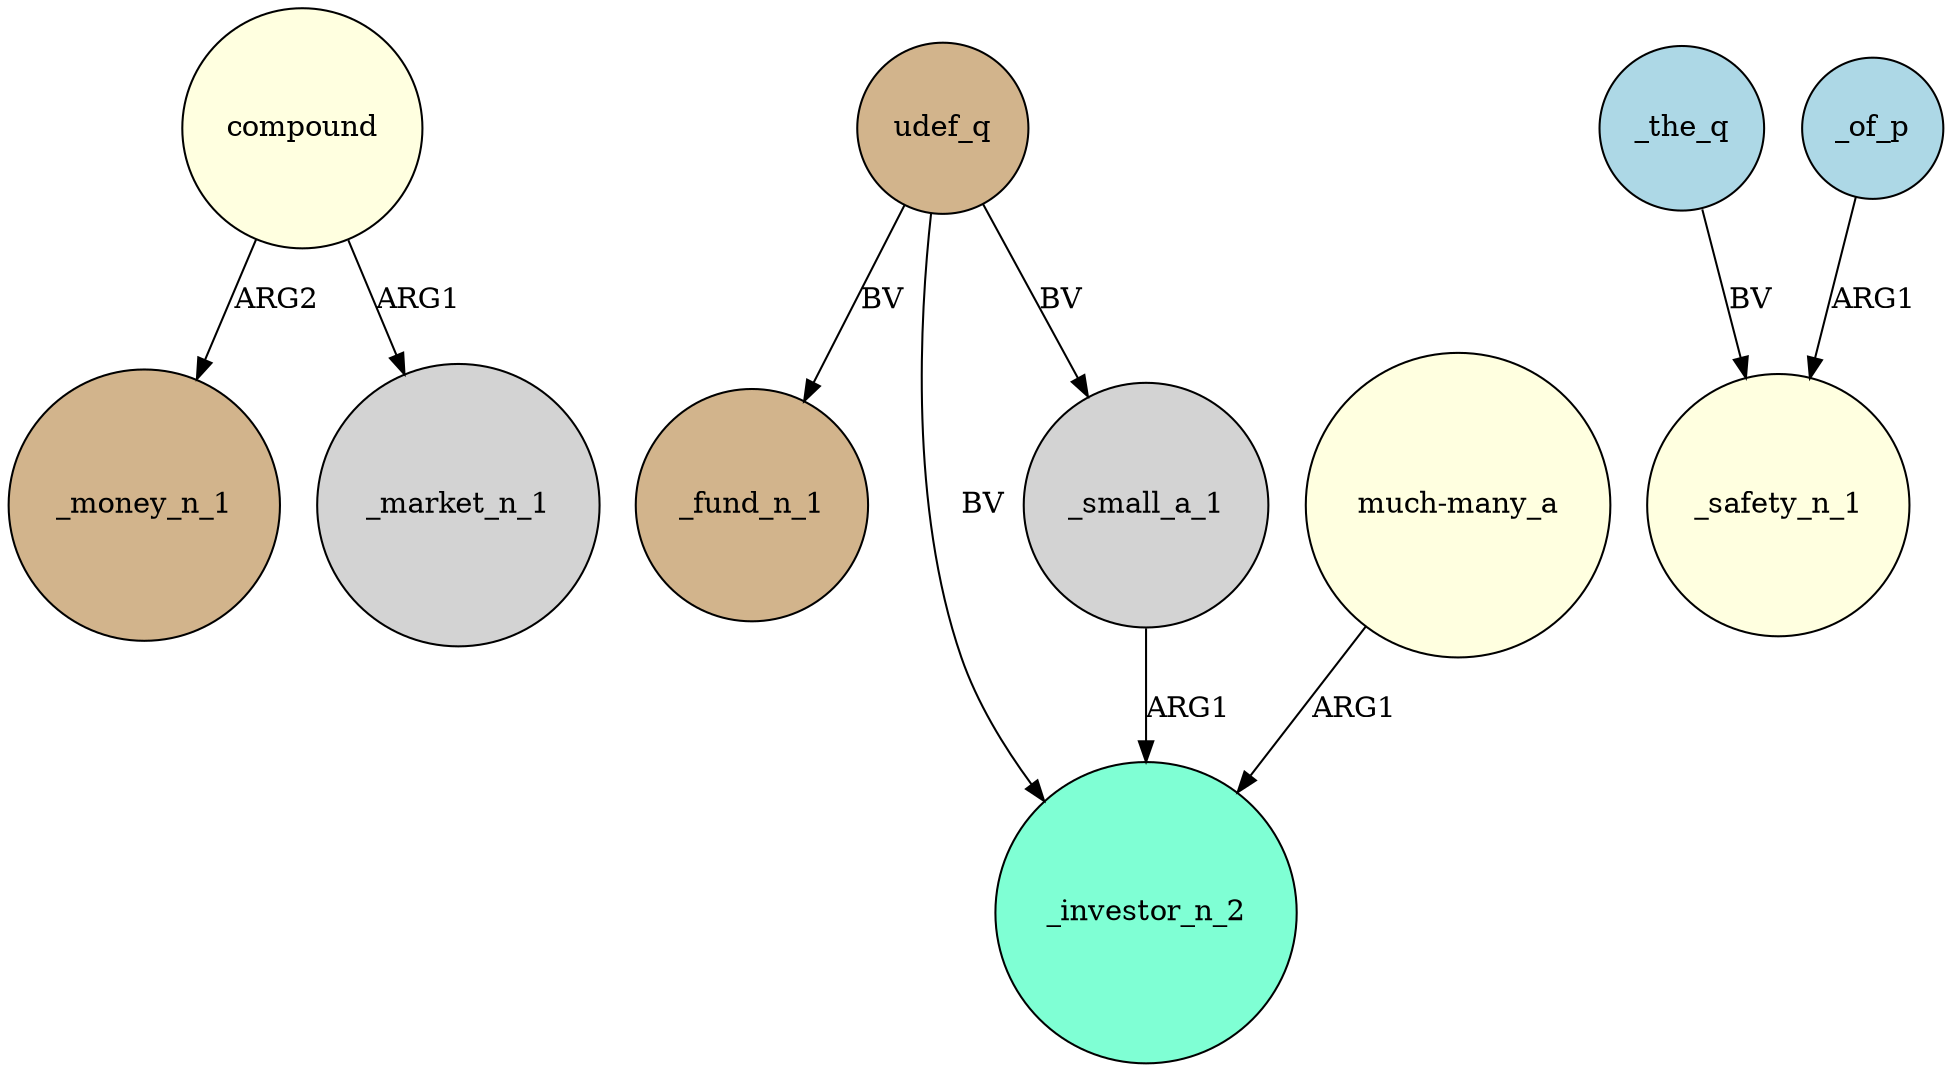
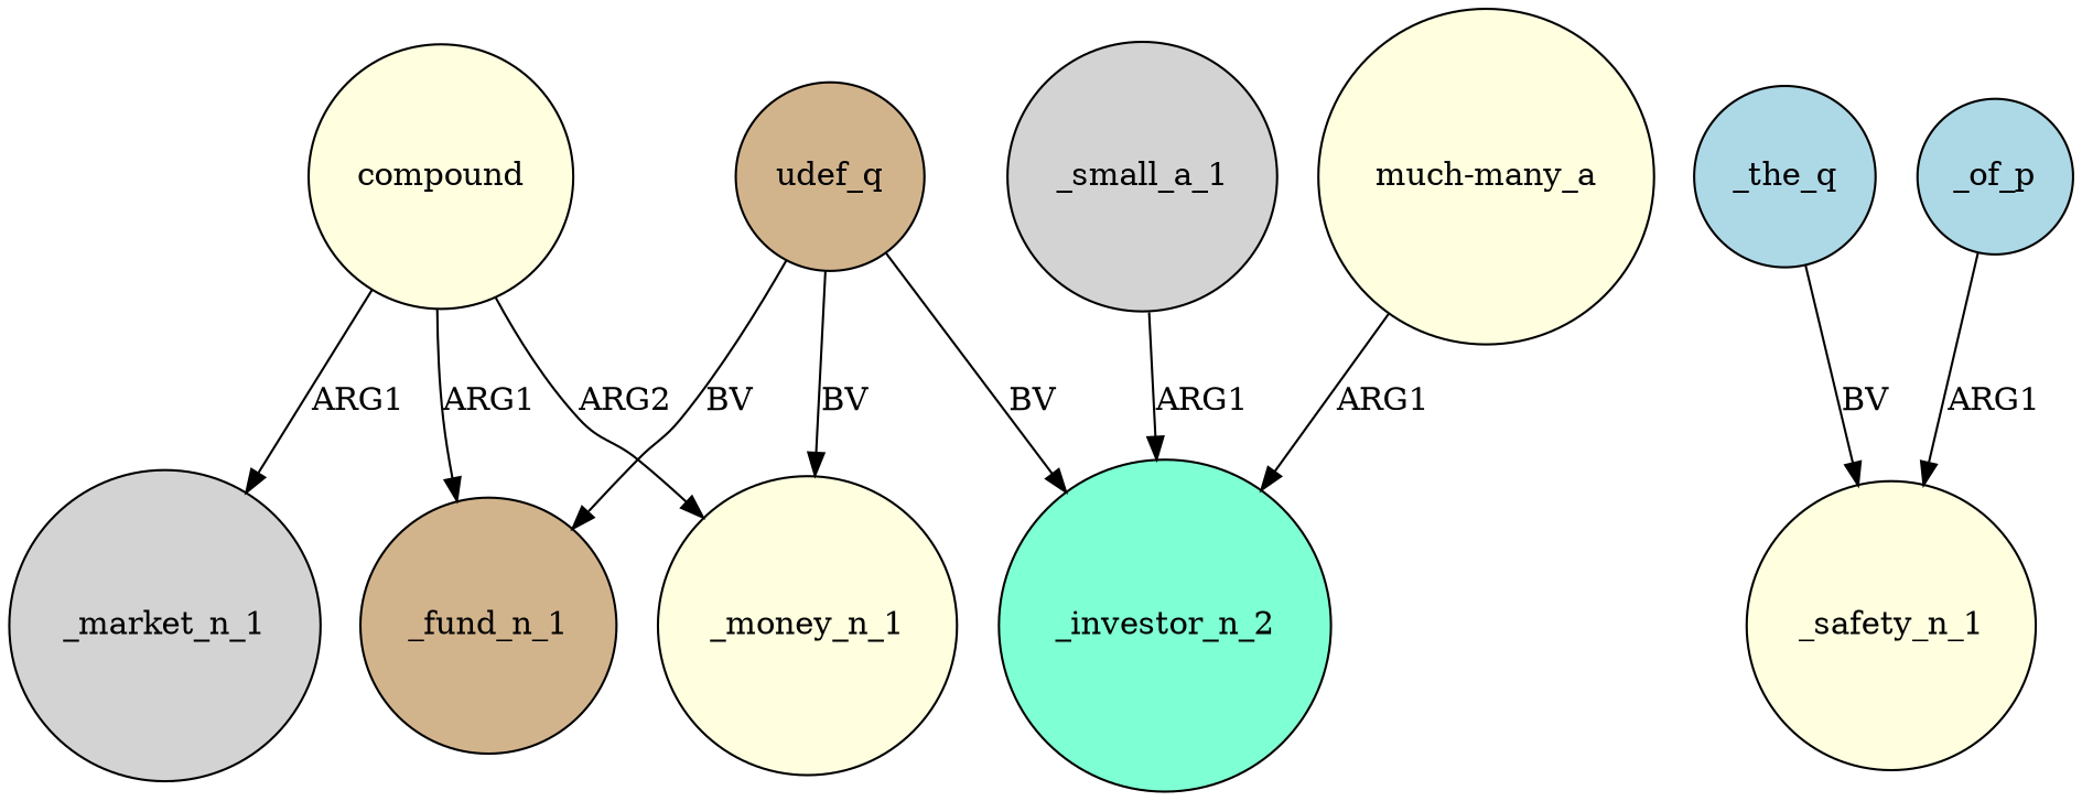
  digraph {
    node [fillcolor=lightyellow shape=circle style=filled]
    compound
    _fund_n_1 [fillcolor=tan]
-   _money_n_1 [fillcolor=tan]
+   _money_n_1
    _market_n_1 [fillcolor=lightgrey]
    _the_q [fillcolor=lightblue]
    _safety_n_1
    udef_q [fillcolor=tan]
    n8 [fillcolor=aquamarine label=_investor_n_2]
    _of_p [fillcolor=lightblue]
    "much-many_a"
    _small_a_1 [fillcolor=lightgrey]
+   compound -> _fund_n_1 [label=ARG1]
    compound -> _money_n_1 [label=ARG2]
    compound -> _market_n_1 [label=ARG1]
    _the_q -> _safety_n_1 [label=BV]
    udef_q -> _fund_n_1 [label=BV]
-   udef_q -> _small_a_1 [label=BV]
+   udef_q -> _money_n_1 [label=BV]
    udef_q -> n8 [label=BV]
    _of_p -> _safety_n_1 [label=ARG1]
    "much-many_a" -> n8 [label=ARG1]
    _small_a_1 -> n8 [label=ARG1]
  }
